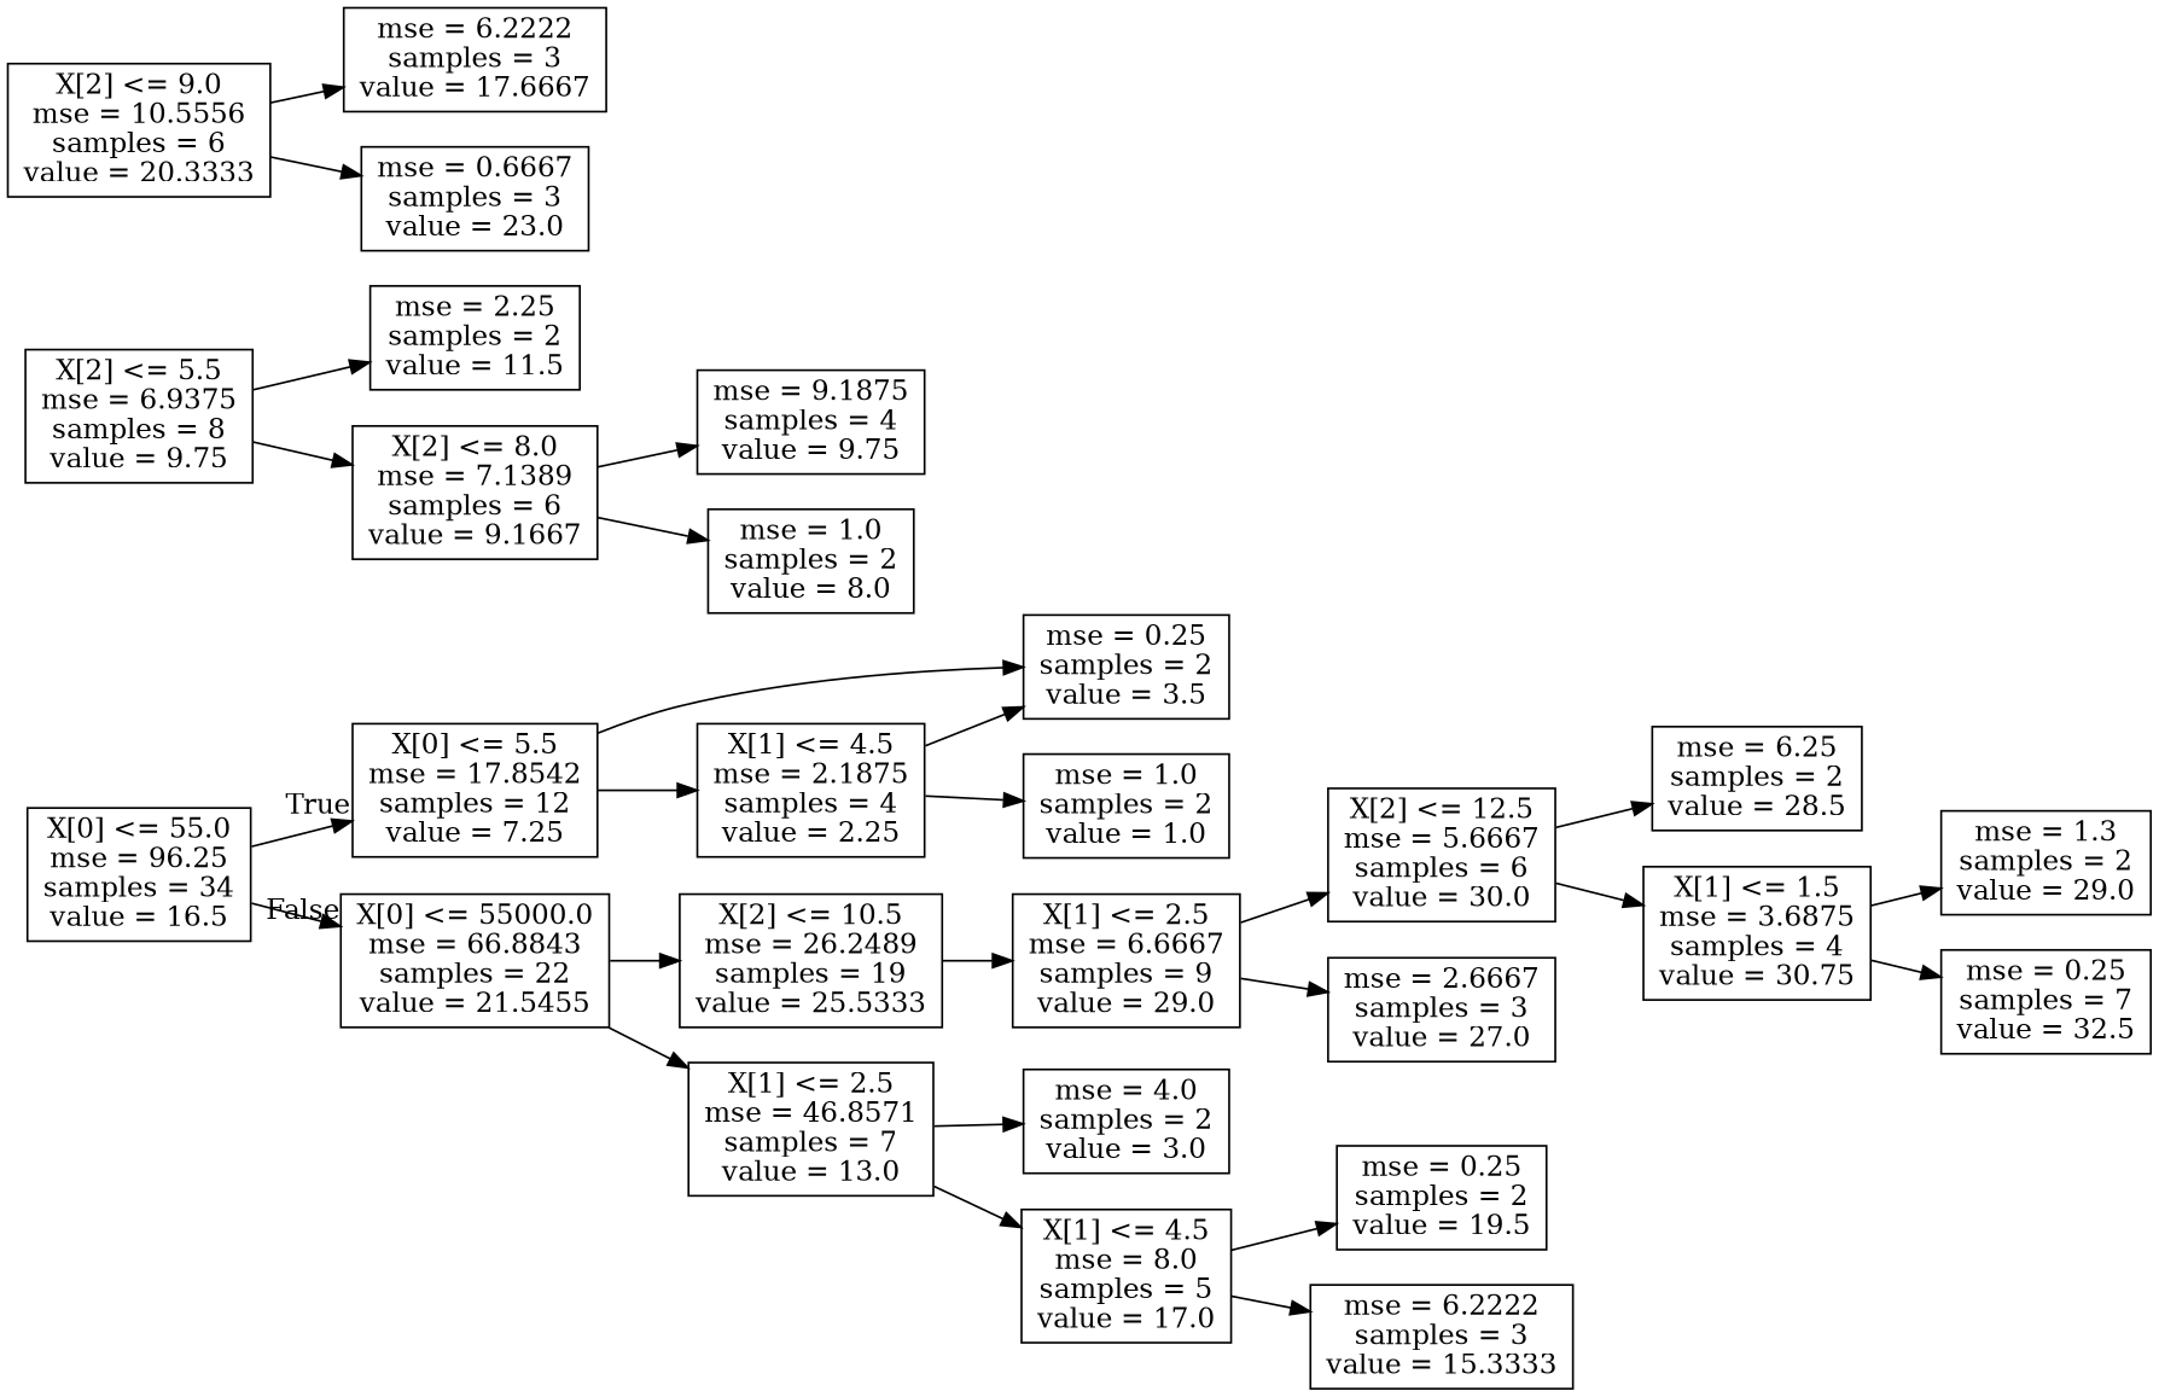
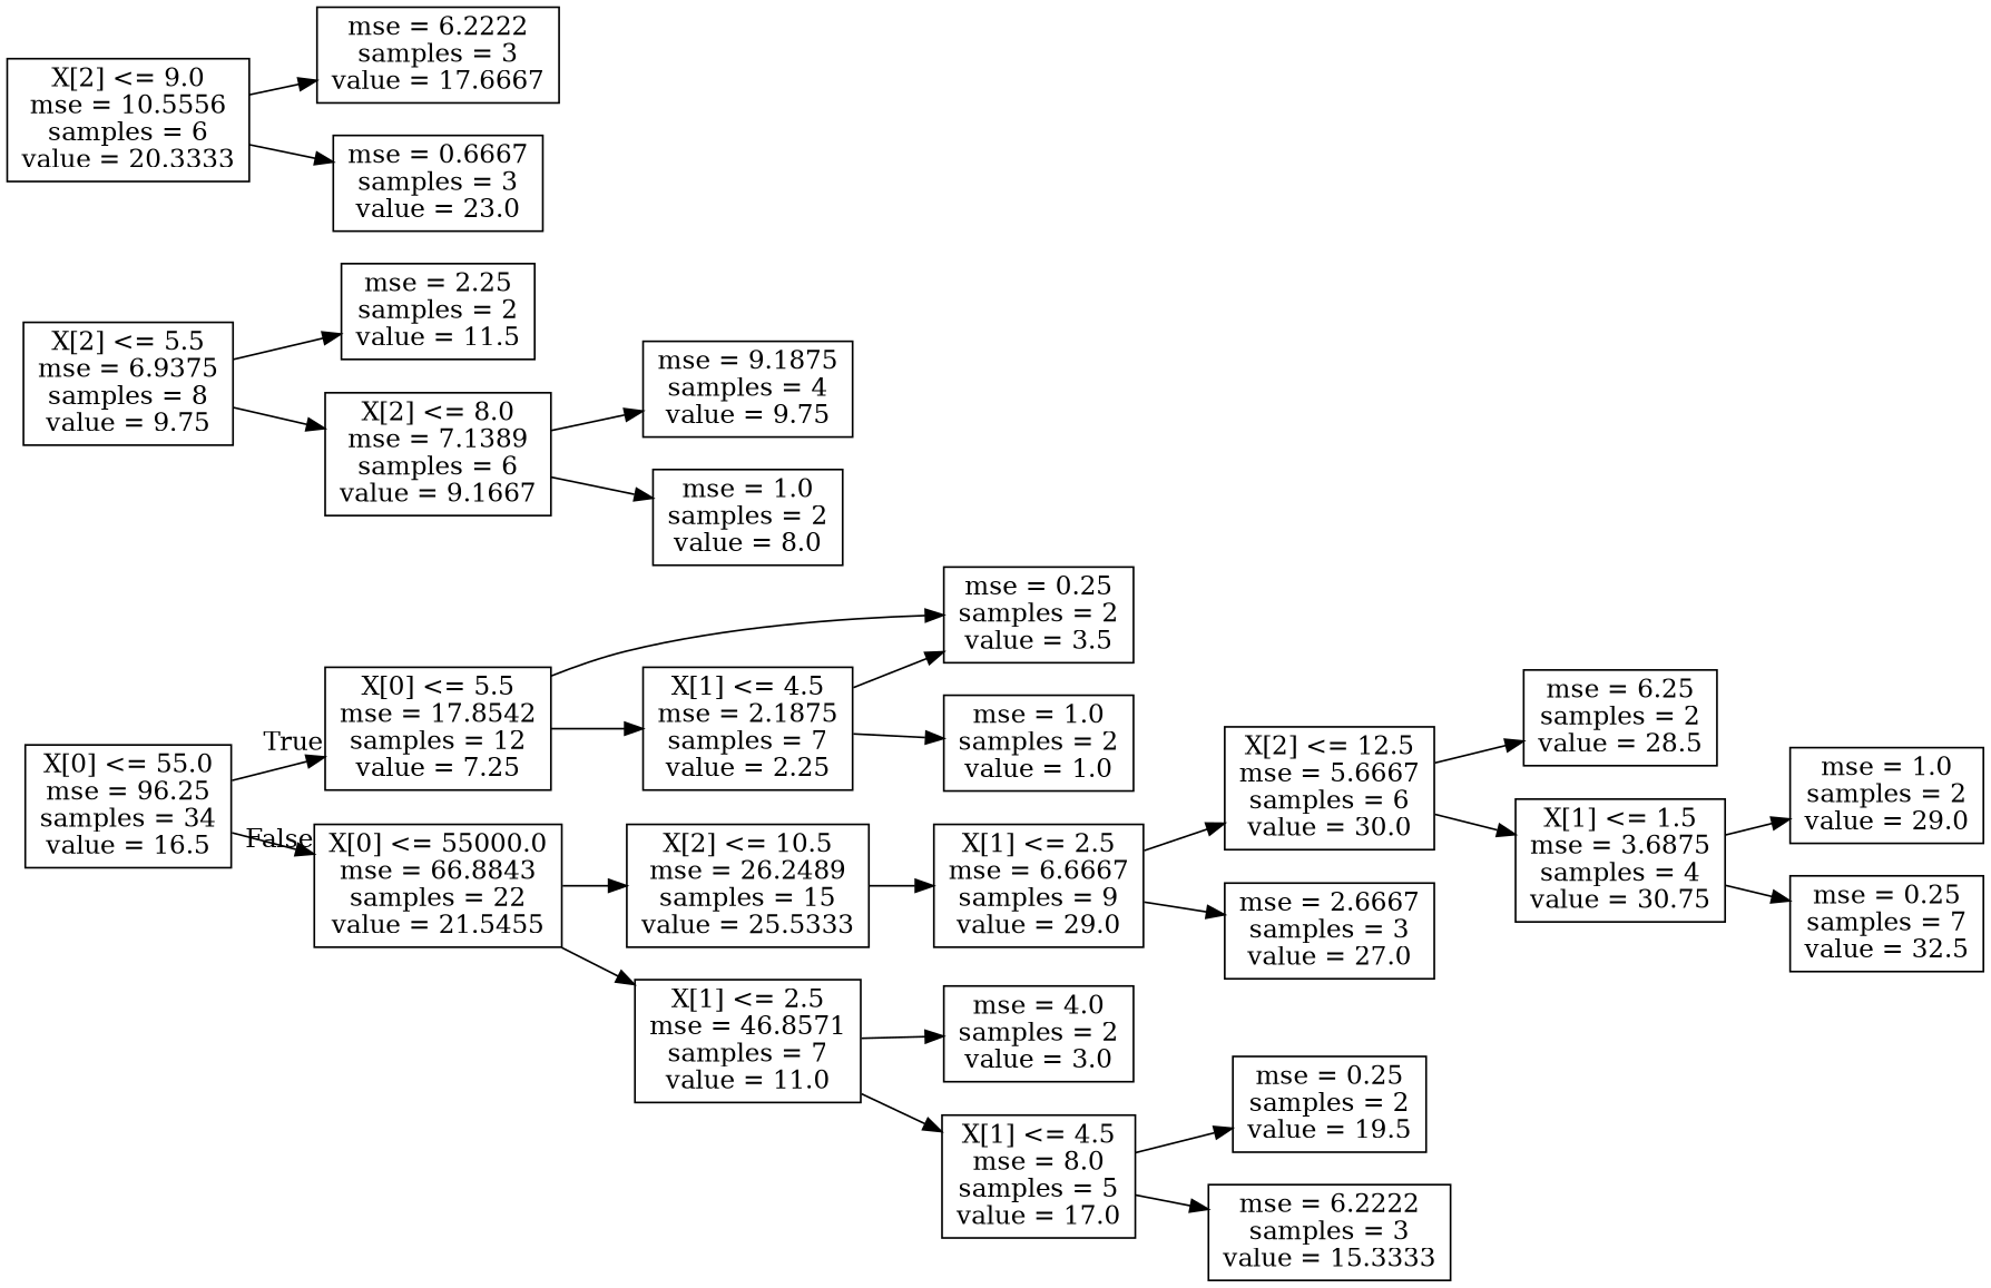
  digraph {
    rankdir=LR
    node [shape=box]
    n1 [label="X[0] <= 55.0\nmse = 96.25\nsamples = 34\nvalue = 16.5"]
    n2 [label="X[0] <= 5.5\nmse = 17.8542\nsamples = 12\nvalue = 7.25"]
    n3 [label="X[0] <= 55000.0\nmse = 66.8843\nsamples = 22\nvalue = 21.5455"]
-   n4 [label="X[1] <= 4.5\nmse = 2.1875\nsamples = 4\nvalue = 2.25"]
+   n4 [label="X[1] <= 4.5\nmse = 2.1875\nsamples = 7\nvalue = 2.25"]
    n5 [label="mse = 0.25\nsamples = 2\nvalue = 3.5"]
-   n6 [label="X[2] <= 10.5\nmse = 26.2489\nsamples = 19\nvalue = 25.5333"]
-   n7 [label="X[1] <= 2.5\nmse = 46.8571\nsamples = 7\nvalue = 13.0"]
+   n6 [label="X[2] <= 10.5\nmse = 26.2489\nsamples = 15\nvalue = 25.5333"]
+   n7 [label="X[1] <= 2.5\nmse = 46.8571\nsamples = 7\nvalue = 11.0"]
    n8 [label="mse = 1.0\nsamples = 2\nvalue = 1.0"]
    n9 [label="X[2] <= 5.5\nmse = 6.9375\nsamples = 8\nvalue = 9.75"]
    n10 [label="mse = 2.25\nsamples = 2\nvalue = 11.5"]
    n11 [label="X[2] <= 8.0\nmse = 7.1389\nsamples = 6\nvalue = 9.1667"]
    n12 [label="mse = 9.1875\nsamples = 4\nvalue = 9.75"]
    n13 [label="mse = 1.0\nsamples = 2\nvalue = 8.0"]
    n14 [label="X[1] <= 2.5\nmse = 6.6667\nsamples = 9\nvalue = 29.0"]
    n15 [label="mse = 4.0\nsamples = 2\nvalue = 3.0"]
    n16 [label="X[1] <= 4.5\nmse = 8.0\nsamples = 5\nvalue = 17.0"]
    n17 [label="X[2] <= 9.0\nmse = 10.5556\nsamples = 6\nvalue = 20.3333"]
    n18 [label="mse = 6.2222\nsamples = 3\nvalue = 17.6667"]
    n19 [label="mse = 0.6667\nsamples = 3\nvalue = 23.0"]
    n20 [label="X[2] <= 12.5\nmse = 5.6667\nsamples = 6\nvalue = 30.0"]
    n21 [label="mse = 2.6667\nsamples = 3\nvalue = 27.0"]
    n22 [label="mse = 6.25\nsamples = 2\nvalue = 28.5"]
    n23 [label="X[1] <= 1.5\nmse = 3.6875\nsamples = 4\nvalue = 30.75"]
-   n24 [label="mse = 1.3\nsamples = 2\nvalue = 29.0"]
+   n24 [label="mse = 1.0\nsamples = 2\nvalue = 29.0"]
    n25 [label="mse = 0.25\nsamples = 7\nvalue = 32.5"]
    n26 [label="mse = 0.25\nsamples = 2\nvalue = 19.5"]
    n27 [label="mse = 6.2222\nsamples = 3\nvalue = 15.3333"]
    n1 -> n2 [headlabel=True labelangle=45 labeldistance=2.5]
    n1 -> n3 [headlabel=False labelangle=-45 labeldistance=2.5]
    n2 -> n4
    n2 -> n5
    n3 -> n6
    n3 -> n7
    n4 -> n5
    n4 -> n8
    n6 -> n14
    n7 -> n15
    n7 -> n16
    n9 -> n10
    n9 -> n11
    n11 -> n12
    n11 -> n13
    n14 -> n20
    n14 -> n21
    n16 -> n26
    n16 -> n27
    n17 -> n18
    n17 -> n19
    n20 -> n22
    n20 -> n23
    n23 -> n24
    n23 -> n25
  }
